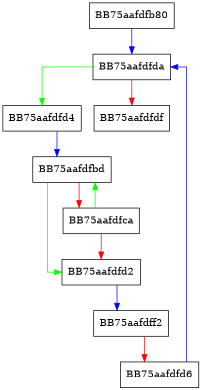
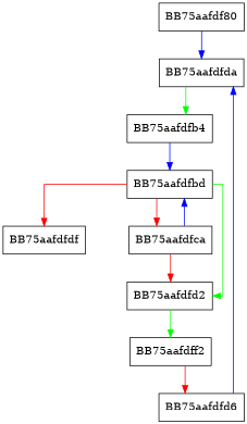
  digraph {
    splines=ortho
    node [shape=box]
    edge [color=green]
-   BB75aafdf80 [label=BB75aafdfb80]
+   BB75aafdf80
    BB75aafdfda
-   BB75aafdfb4 [label=BB75aafdfd4]
+   BB75aafdfb4
    BB75aafdfdf
    BB75aafdfbd
    BB75aafdfd2
    BB75aafdfca
    BB75aafdff2
    BB75aafdfd6
    BB75aafdf80 -> BB75aafdfda [color=blue]
    BB75aafdfda -> BB75aafdfb4
-   BB75aafdfda -> BB75aafdfdf [color=red]
+   BB75aafdfbd -> BB75aafdfdf [color=red]
    BB75aafdfb4 -> BB75aafdfbd [color=blue]
    BB75aafdfbd -> BB75aafdfd2
    BB75aafdfbd -> BB75aafdfca [color=red]
-   BB75aafdfd2 -> BB75aafdff2 [color=blue]
-   BB75aafdfca -> BB75aafdfbd
+   BB75aafdfd2 -> BB75aafdff2
+   BB75aafdfca -> BB75aafdfbd [color=blue]
    BB75aafdfca -> BB75aafdfd2 [color=red]
    BB75aafdff2 -> BB75aafdfd6 [color=red]
    BB75aafdfd6 -> BB75aafdfda [color=blue]
  }
